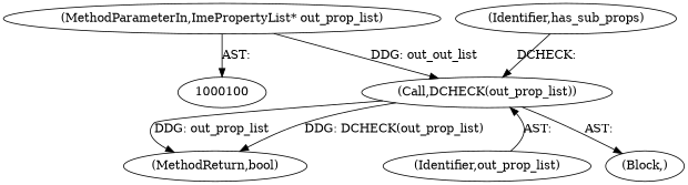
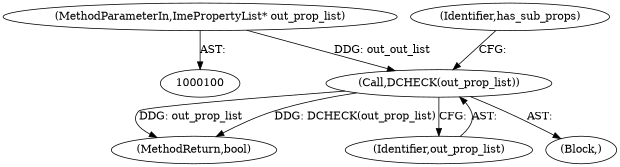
  digraph {
    n1 [label="(MethodParameterIn,ImePropertyList* out_prop_list)"]
    n2 [label="(Call,DCHECK(out_prop_list))"]
    1000100
    n4 [label="(MethodReturn,bool)"]
    n5 [label="(Identifier,out_prop_list)"]
    n6 [label="(Block,)"]
    n7 [label="(Identifier,has_sub_props)"]
    n1 -> n2 [label="DDG: out_out_list"]
    n1 -> 1000100 [label="AST: "]
    n2 -> n4 [label="DDG: out_prop_list"]
    n2 -> n4 [label="DDG: DCHECK(out_prop_list)"]
+   n2 -> n5 [label="CFG: "]
    n2 -> n6 [label="AST: "]
    n5 -> n2 [label="AST: "]
-   n7 -> n2 [label="DCHECK: "]
+   n7 -> n2 [label="CFG: "]
  }
